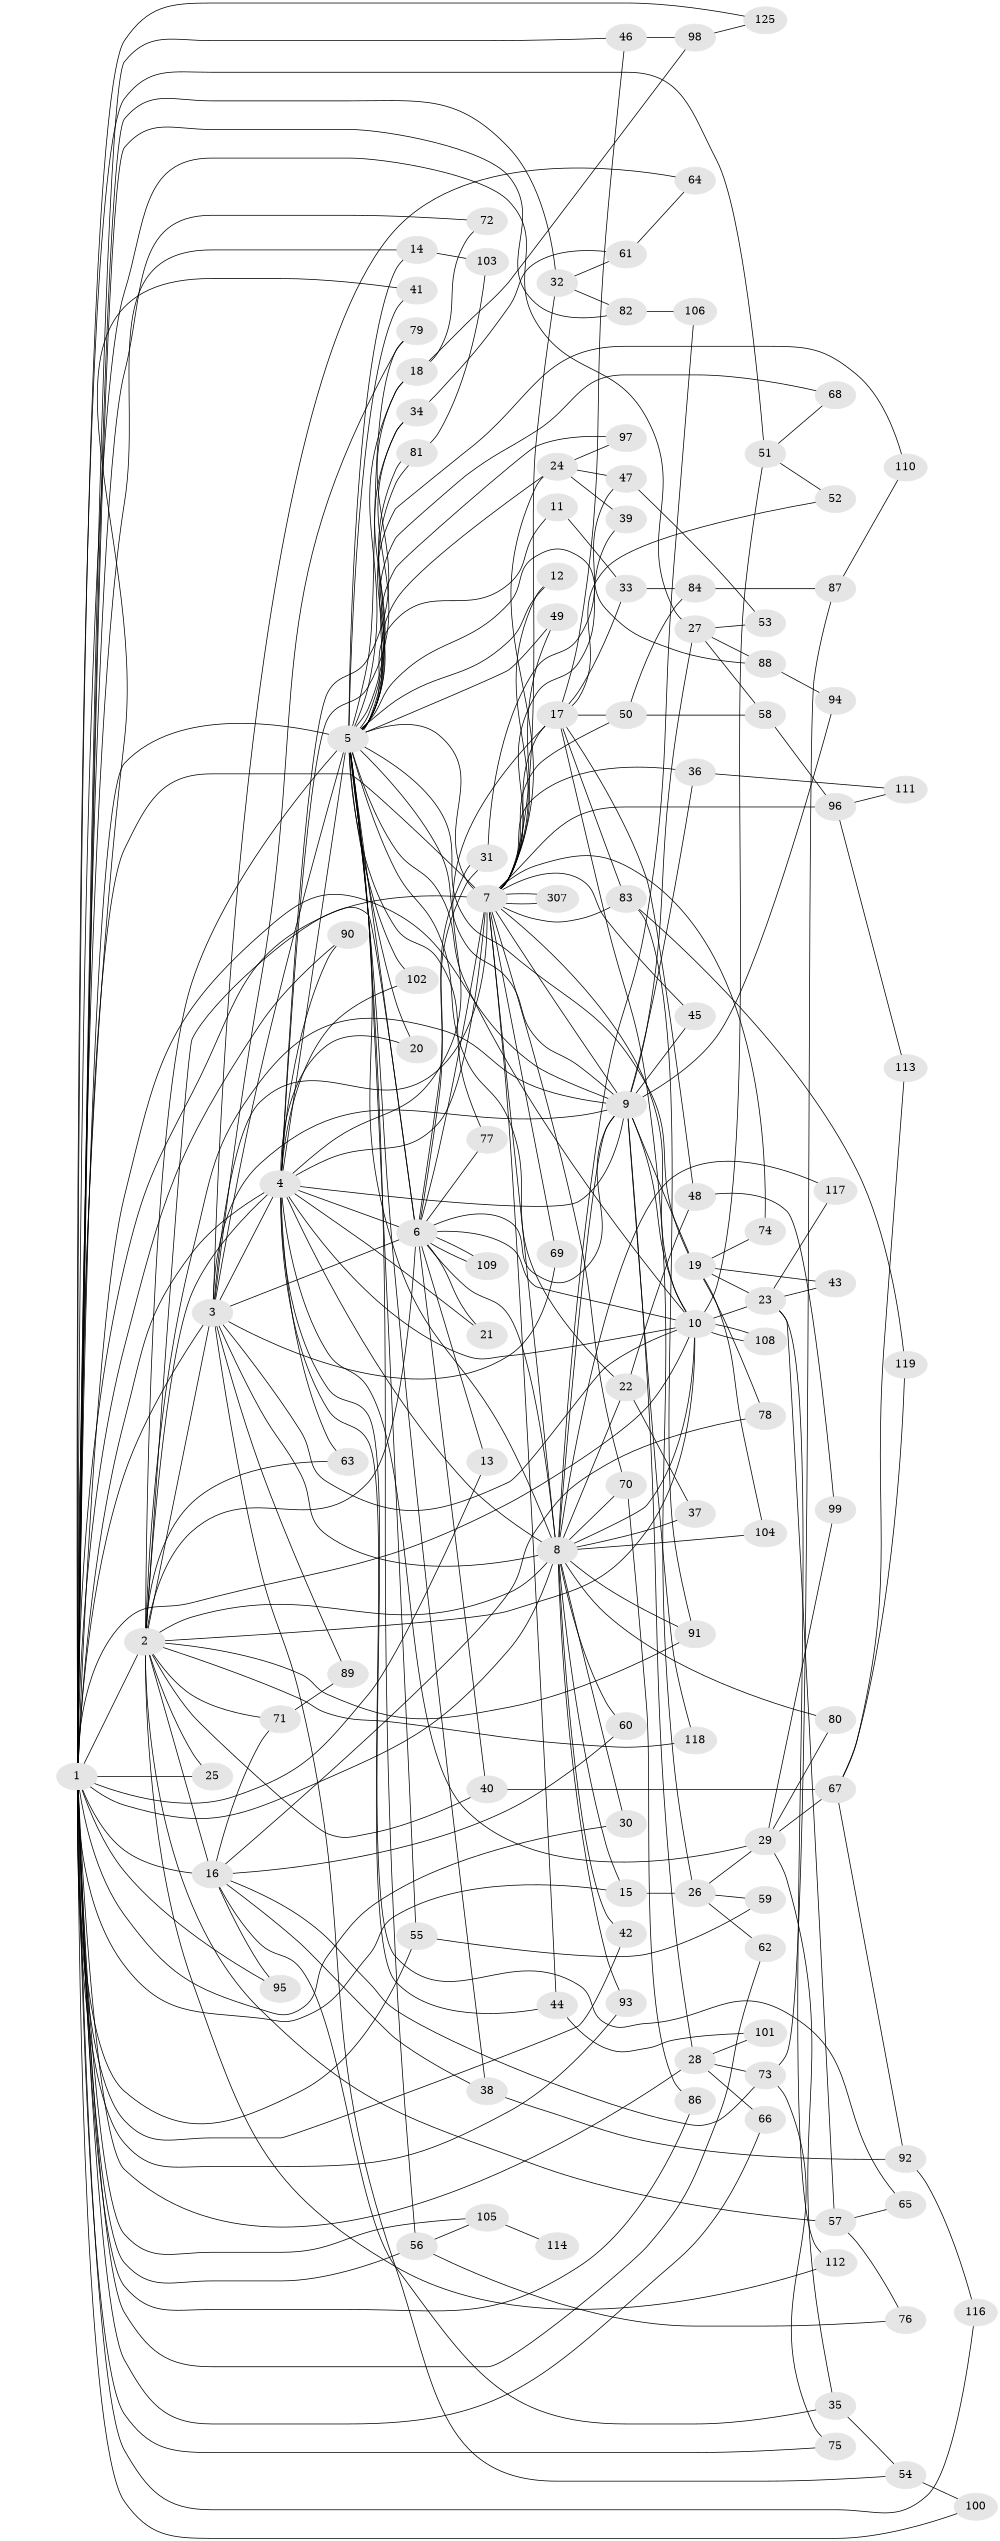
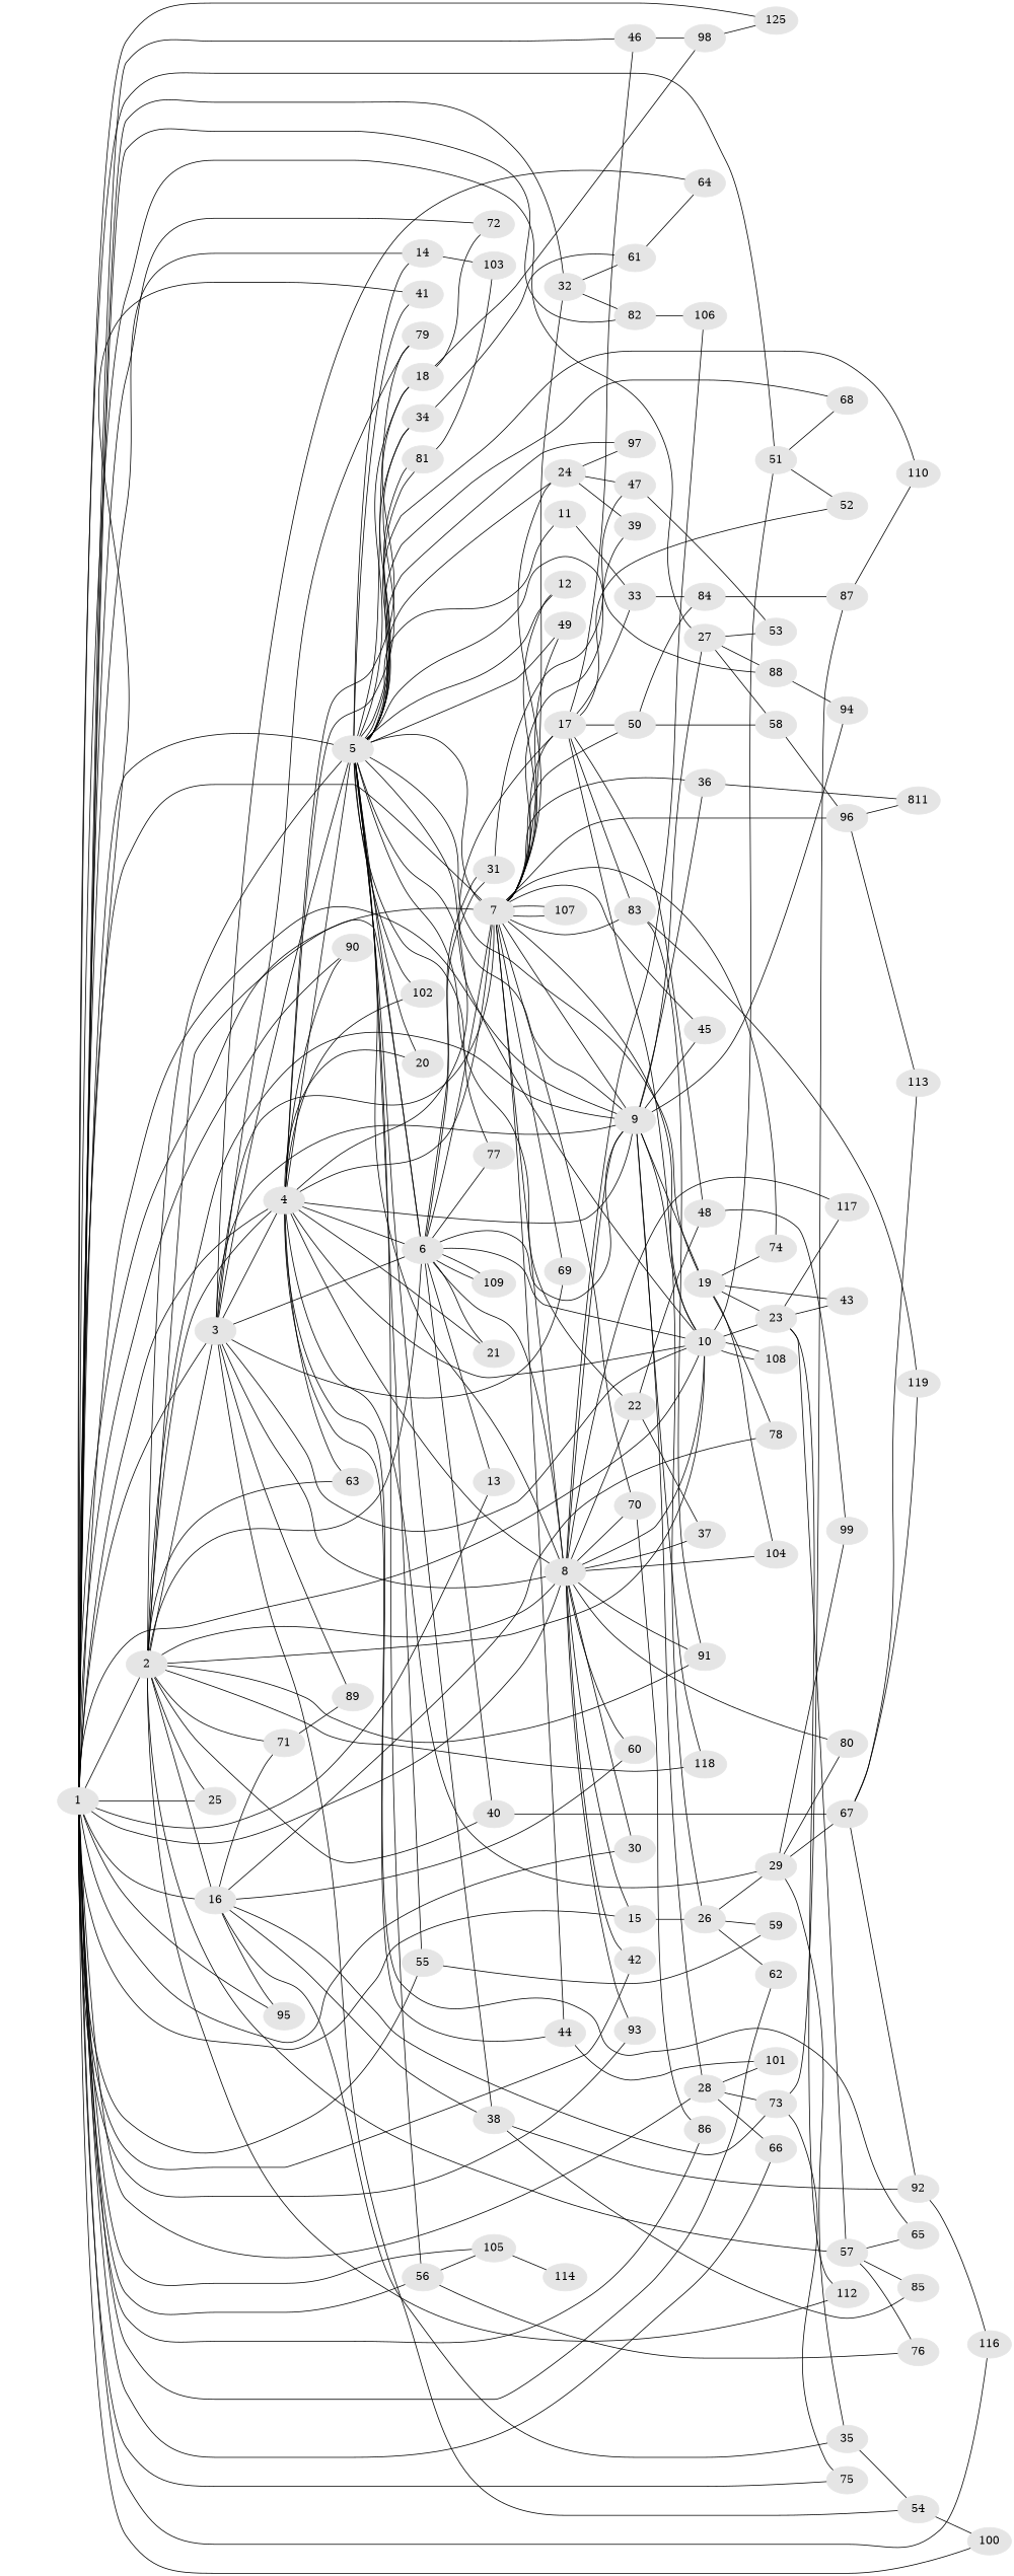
  graph {
    rankdir=LR
    node [color=gray90 style=filled]
    1
    2
    3
    4
    5
    6
    7
    8
    9
    10
    13
    14
    15
    16
    25
    27
    28
    30
    32
    41
    42
    46
    51
    55
    56
    62
    66
    72
    75
    82
    86
    90
    93
    95
    100
    105
    n37 [label=125]
    116
    40
    57
    63
    71
    91
    112
    118
    54
    64
    69
    79
    89
    17
    18
    20
    21
    29
    34
    44
    65
    102
    11
    12
    19
    22
    24
    38
    49
    68
    77
    81
    88
    97
    110
    31
    109
    36
    39
    45
    50
    70
    74
    83
    96
-   107 [label=307]
+   107
    37
    60
    80
    104
    106
    117
    94
    23
    108
    103
    26
    35
    73
    78
    53
    58
    101
    61
    98
    52
    59
    76
    114
    67
+   85
    33
    48
    99
    43
    47
    92
-   111
+   111 [label=811]
    84
    119
    113
    87
    1 -- 2
    1 -- 3
    1 -- 4
    1 -- 5
    1 -- 6
    1 -- 7
    1 -- 8
    1 -- 9
    1 -- 10
    1 -- 13
    1 -- 14
    1 -- 15
    1 -- 16
    1 -- 25
    1 -- 27
    1 -- 28
    1 -- 30
    1 -- 32
    1 -- 41
    1 -- 42
    1 -- 46
    1 -- 51
    1 -- 55
    1 -- 56
    1 -- 62
    1 -- 66
    1 -- 72
    1 -- 75
    1 -- 82
    1 -- 86
    1 -- 90
    1 -- 93
    1 -- 95
    1 -- 100
    1 -- 105
    1 -- n37
    1 -- 116
    2 -- 3
    2 -- 4
    2 -- 5
    2 -- 6
    2 -- 7
    2 -- 8
    2 -- 9
    2 -- 10
    2 -- 16
    2 -- 25
    2 -- 40
    2 -- 57
    2 -- 63
    2 -- 71
    2 -- 91
    2 -- 112
    2 -- 118
    3 -- 4
    3 -- 5
    3 -- 6
    3 -- 7
    3 -- 8
    3 -- 9
    3 -- 10
    3 -- 54
    3 -- 64
    3 -- 69
    3 -- 79
    3 -- 89
    4 -- 5
    4 -- 6
    4 -- 7
    4 -- 8
    4 -- 9
    4 -- 10
    4 -- 90
    4 -- 63
    4 -- 17
    4 -- 18
    4 -- 20
    4 -- 21
    4 -- 29
    4 -- 34
    4 -- 44
    4 -- 65
    4 -- 102
    5 -- 6
    5 -- 7
    5 -- 8
    5 -- 9
    5 -- 10
    5 -- 14
    5 -- 41
    5 -- 55
    5 -- 56
    5 -- 79
    5 -- 18
    5 -- 20
    5 -- 34
    5 -- 102
    5 -- 11
    5 -- 12
    5 -- 19
    5 -- 22
    5 -- 24
    5 -- 38
    5 -- 49
    5 -- 68
    5 -- 77
    5 -- 81
    5 -- 81
    5 -- 88
    5 -- 97
    5 -- 110
    6 -- 7
    6 -- 8
    6 -- 9
    6 -- 10
    6 -- 13
    6 -- 40
    6 -- 21
    6 -- 77
    6 -- 31
    6 -- 31
    6 -- 109
    6 -- 109
    7 -- 8
    7 -- 9
    7 -- 10
    7 -- 32
    7 -- 69
    7 -- 17
    7 -- 44
    7 -- 12
    7 -- 24
    7 -- 49
    7 -- 36
    7 -- 39
    7 -- 45
    7 -- 50
    7 -- 70
    7 -- 74
    7 -- 83
    7 -- 96
    7 -- 107
    7 -- 107
    8 -- 9
    8 -- 10
    8 -- 15
    8 -- 30
    8 -- 42
    8 -- 93
    8 -- 91
    8 -- 22
    8 -- 70
    8 -- 37
    8 -- 60
    8 -- 80
    8 -- 104
    8 -- 106
    8 -- 117
    9 -- 10
    9 -- 27
    9 -- 28
    9 -- 118
    9 -- 19
    9 -- 36
    9 -- 45
    9 -- 94
    10 -- 51
    10 -- 23
    10 -- 108
    10 -- 108
    14 -- 103
    15 -- 26
    16 -- 95
    16 -- 71
    16 -- 38
    16 -- 60
    16 -- 35
    16 -- 73
    16 -- 78
    27 -- 88
    27 -- 53
    27 -- 58
    28 -- 66
    28 -- 73
    28 -- 101
    32 -- 82
    32 -- 61
    46 -- 98
    51 -- 68
    51 -- 52
    55 -- 59
    56 -- 105
    56 -- 76
    82 -- 106
    105 -- 114
    40 -- 67
    57 -- 65
    57 -- 76
+   57 -- 85
    71 -- 89
    54 -- 100
    17 -- 46
    17 -- 50
    17 -- 83
    17 -- 26
    17 -- 52
    17 -- 33
    17 -- 48
    18 -- 72
    18 -- 98
    29 -- 80
    29 -- 35
    29 -- 67
    29 -- 99
    34 -- 61
    44 -- 101
    11 -- 33
    19 -- 74
    19 -- 104
    19 -- 23
    19 -- 78
    19 -- 43
    22 -- 37
    22 -- 48
    24 -- 97
    24 -- 39
    24 -- 47
+   38 -- 85
    38 -- 92
    81 -- 103
    88 -- 94
    31 -- 47
    36 -- 111
    50 -- 58
    50 -- 84
    70 -- 86
    83 -- 91
    83 -- 119
    96 -- 111
    96 -- 113
    23 -- 57
    23 -- 112
    23 -- 117
    23 -- 43
    26 -- 62
    26 -- 29
    26 -- 59
    35 -- 54
    73 -- 75
    73 -- 87
    58 -- 96
    61 -- 64
    98 -- n37
    67 -- 92
    67 -- 119
    67 -- 113
    33 -- 84
    48 -- 99
    47 -- 53
    92 -- 116
    84 -- 87
    87 -- 110
  }
